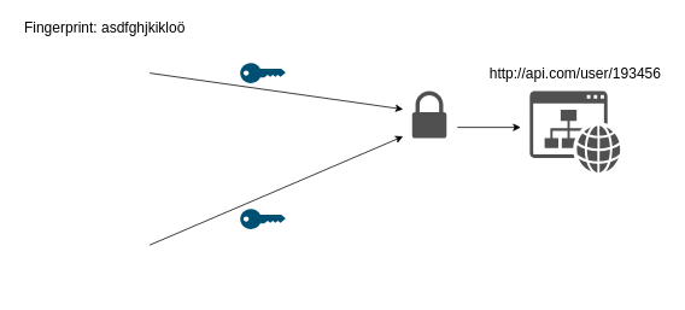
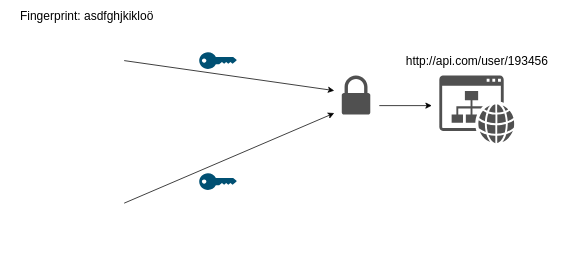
  <mxCell id="0" />
  <mxCell id="1" parent="0" />
  <mxCell id="2" value="" style="shape=image;html=1;verticalAlign=top;verticalLabelPosition=bottom;labelBackgroundColor=#ffffff;imageAspect=0;aspect=fixed;image=https://cdn1.iconfinder.com/data/icons/cartoon-snack/128/cookie-128.png" vertex="1" parent="1"><mxGeometry x="75" y="40" width="80" height="80" as="geometry" /></mxCell>
- <mxCell id="3" value="&lt;font style=&quot;font-size: 16px&quot;&gt;Fingerprint: asdfghjkikloö&lt;/font&gt;" style="text;html=1;align=center;verticalAlign=middle;resizable=0;points=[];autosize=1;strokeColor=none;fillColor=none;" vertex="1" parent="1"><mxGeometry x="20" y="20" width="190" height="20" as="geometry" /></mxCell>
+ <mxCell id="3" value="&lt;font style=&quot;font-size: 16px&quot;&gt;Fingerprint: asdfghjkikloö&lt;/font&gt;" style="text;html=1;align=center;verticalAlign=middle;resizable=0;points=[];autosize=1;strokeColor=none;fillColor=none;" vertex="1" parent="1"><mxGeometry x="20" y="10" width="190" height="20" as="geometry" /></mxCell>
  <mxCell id="4" value="" style="shape=image;html=1;verticalAlign=top;verticalLabelPosition=bottom;labelBackgroundColor=#ffffff;imageAspect=0;aspect=fixed;image=https://cdn2.iconfinder.com/data/icons/education-1021/200/Id_card-128.png" vertex="1" parent="1"><mxGeometry x="55" y="220" width="100" height="100" as="geometry" /></mxCell>
  <mxCell id="5" value="" style="sketch=0;pointerEvents=1;shadow=0;dashed=0;html=1;strokeColor=none;fillColor=#505050;labelPosition=center;verticalLabelPosition=bottom;verticalAlign=top;outlineConnect=0;align=center;shape=mxgraph.office.security.lock_protected;fontSize=16;" vertex="1" parent="1"><mxGeometry x="455" y="100" width="38" height="52" as="geometry" /></mxCell>
  <mxCell id="6" value="" style="sketch=0;pointerEvents=1;shadow=0;dashed=0;html=1;strokeColor=none;fillColor=#505050;labelPosition=center;verticalLabelPosition=bottom;verticalAlign=top;outlineConnect=0;align=center;shape=mxgraph.office.concepts.website;fontSize=16;" vertex="1" parent="1"><mxGeometry x="585" y="100" width="100" height="90" as="geometry" /></mxCell>
  <mxCell id="7" value="http://api.com/user/193456" style="text;html=1;align=center;verticalAlign=middle;resizable=0;points=[];autosize=1;strokeColor=none;fillColor=none;fontSize=16;" vertex="1" parent="1"><mxGeometry x="535" y="71.25" width="200" height="20" as="geometry" /></mxCell>
  <mxCell id="8" value="" style="endArrow=classic;html=1;rounded=0;fontSize=16;" edge="1" parent="1"><mxGeometry width="50" height="50" relative="1" as="geometry"><mxPoint x="165" y="80" as="sourcePoint" /><mxPoint x="445" y="120" as="targetPoint" /></mxGeometry></mxCell>
  <mxCell id="9" value="" style="endArrow=classic;html=1;rounded=0;fontSize=16;" edge="1" parent="1"><mxGeometry width="50" height="50" relative="1" as="geometry"><mxPoint x="165" y="270" as="sourcePoint" /><mxPoint x="445" y="150" as="targetPoint" /></mxGeometry></mxCell>
  <mxCell id="10" value="" style="points=[[0,0.5,0],[0.24,0,0],[0.5,0.28,0],[0.995,0.475,0],[0.5,0.72,0],[0.24,1,0]];verticalLabelPosition=bottom;sketch=0;html=1;verticalAlign=top;aspect=fixed;align=center;pointerEvents=1;shape=mxgraph.cisco19.key;fillColor=#005073;strokeColor=none;fontSize=16;" vertex="1" parent="1"><mxGeometry x="265" y="68.75" width="50" height="22.5" as="geometry" /></mxCell>
  <mxCell id="11" value="" style="points=[[0,0.5,0],[0.24,0,0],[0.5,0.28,0],[0.995,0.475,0],[0.5,0.72,0],[0.24,1,0]];verticalLabelPosition=bottom;sketch=0;html=1;verticalAlign=top;aspect=fixed;align=center;pointerEvents=1;shape=mxgraph.cisco19.key;fillColor=#005073;strokeColor=none;fontSize=16;" vertex="1" parent="1"><mxGeometry x="265" y="230" width="50" height="22.5" as="geometry" /></mxCell>
  <mxCell id="12" value="" style="endArrow=classic;html=1;rounded=0;fontSize=16;" edge="1" parent="1"><mxGeometry width="50" height="50" relative="1" as="geometry"><mxPoint x="505" y="140" as="sourcePoint" /><mxPoint x="575" y="140" as="targetPoint" /></mxGeometry></mxCell>
